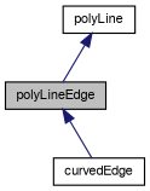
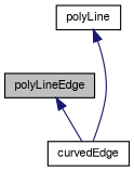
  digraph {
    node [color=black fontname=FreeSans fontsize=10 shape=record]
    edge [color=midnightblue dir=back fontname=FreeSans fontsize=10 labelfontname=FreeSans labelfontsize=10 style=solid]
    n1 [fillcolor=grey75 fontcolor=black height=0.2 label=polyLineEdge style=filled width=0.4]
    n2 [height=0.2 label=curvedEdge width=0.4]
    n3 [height=0.2 label=polyLine width=0.4]
    n1 -> n2
-   n3 -> n1
+   n3 -> n2
  }
